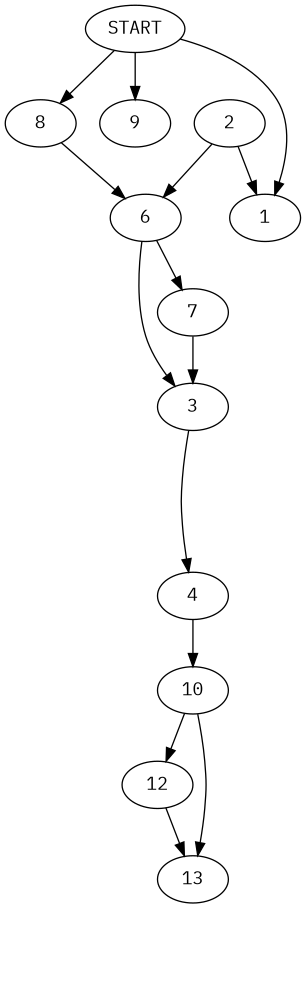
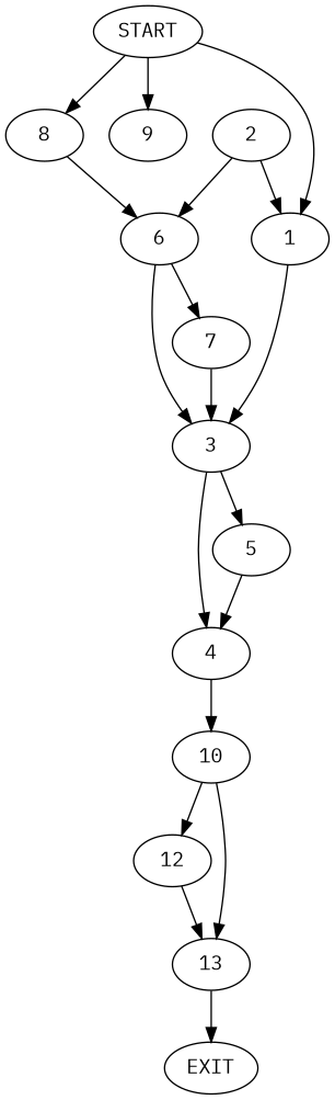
  digraph {
    fontname="IBM Plex Mono"
    node [fontname="IBM Plex Mono"]
    edge [fontname="IBM Plex Mono"]
    n1 [label=START]
    1
    8
    9
    3
    6
+   n7 [label=EXIT]
    2
    4
+   5
    7
    10
    12
    13
    n1 -> 1
    n1 -> 8
    n1 -> 9
+   1 -> 3
    8 -> 6
    3 -> 4
+   3 -> 5
    6 -> 3
    6 -> 7
    2 -> 1
    2 -> 6
    4 -> 10
+   5 -> 4
    7 -> 3
    10 -> 12
    10 -> 13
    12 -> 13
+   13 -> n7
  }
